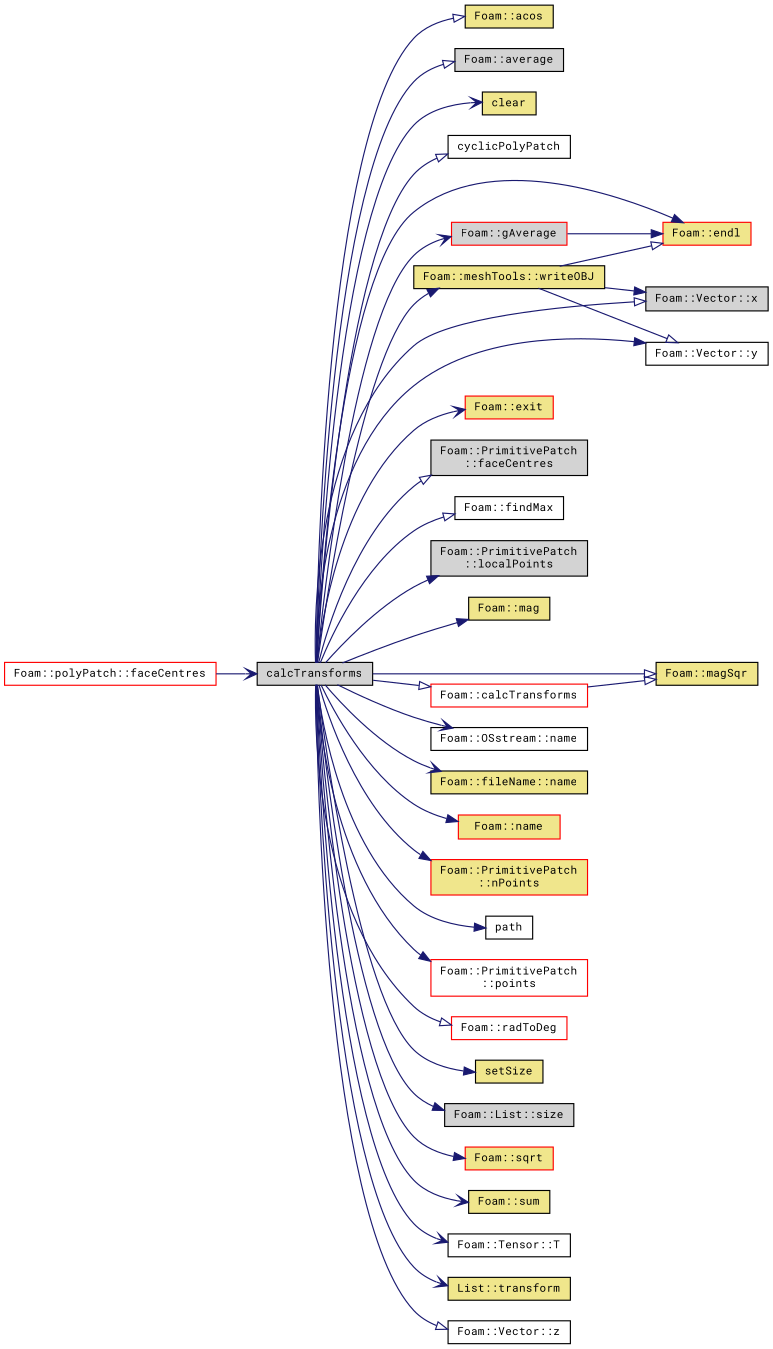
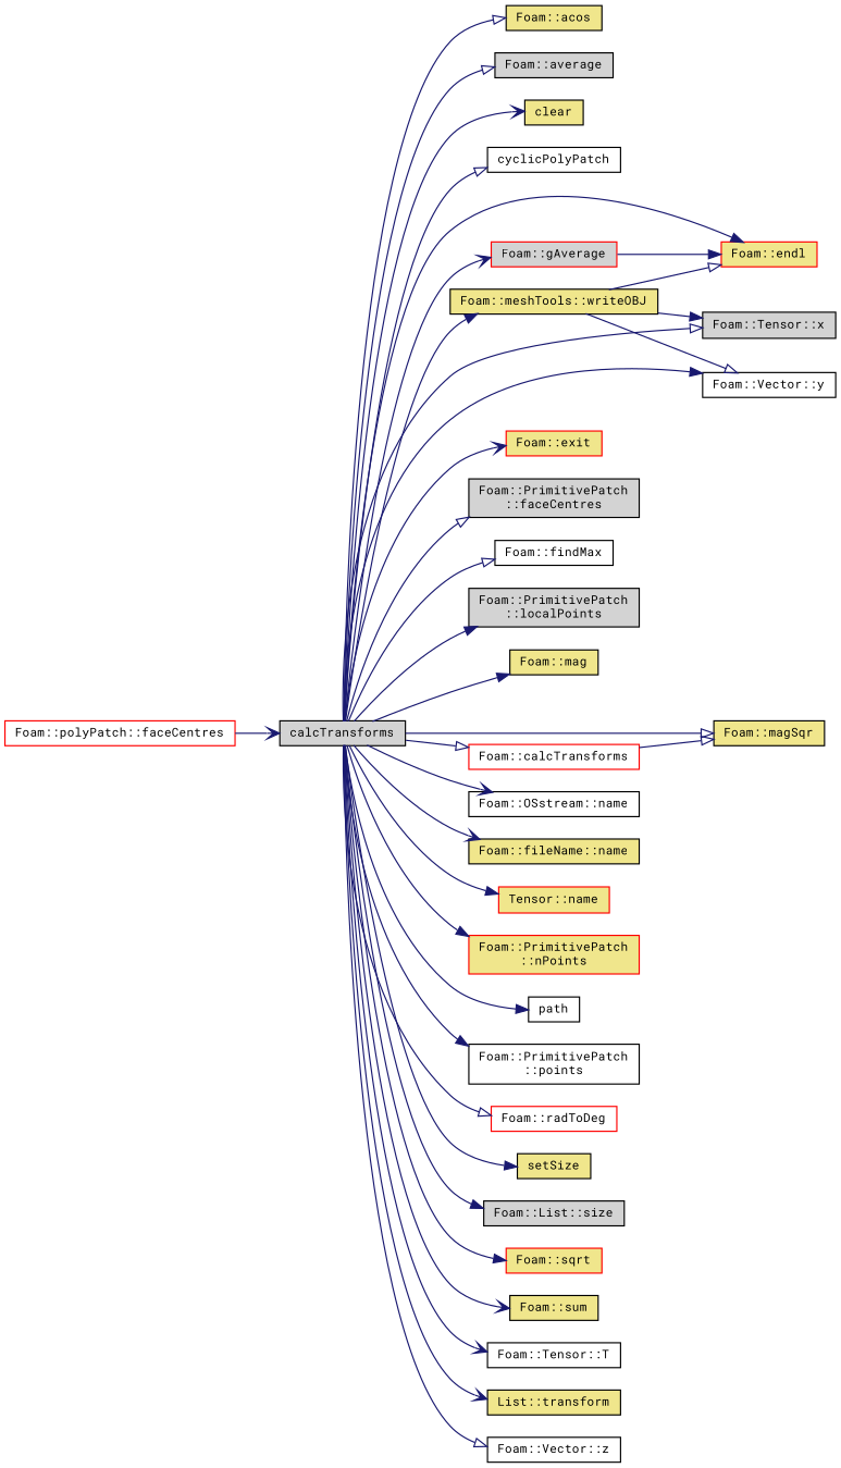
  digraph {
    fontname="Roboto Mono"
    rankdir=LR
    node [color=black fillcolor=khaki fontname="Roboto Mono" fontsize=10 shape=record style=filled]
    edge [arrowhead=normal color=midnightblue fontname="Roboto Mono" fontsize=10 labelfontname=Helvetica labelfontsize=10 style=solid]
    n1 [fillcolor=lightgrey fontcolor=black height=0.2 label=calcTransforms width=0.4]
    n2 [height=0.2 label="Foam::acos" width=0.4]
    n3 [fillcolor=lightgrey height=0.2 label="Foam::average" width=0.4]
    n4 [height=0.2 label=clear width=0.4]
    n5 [fillcolor=white height=0.2 label=cyclicPolyPatch width=0.4]
    n6 [color=red height=0.2 label="Foam::endl" width=0.4]
    n7 [color=red height=0.2 label="Foam::exit" width=0.4]
    n8 [fillcolor=lightgrey height=0.2 label="Foam::PrimitivePatch\l::faceCentres" width=0.4]
    n9 [fillcolor=white height=0.2 label="Foam::findMax" width=0.4]
    n10 [color=red fillcolor=lightgrey height=0.2 label="Foam::gAverage" width=0.4]
    n11 [fillcolor=lightgrey height=0.2 label="Foam::PrimitivePatch\l::localPoints" width=0.4]
    n12 [height=0.2 label="Foam::mag" width=0.4]
    n13 [height=0.2 label="Foam::magSqr" width=0.4]
    n14 [fillcolor=white height=0.2 label="Foam::OSstream::name" width=0.4]
    n15 [height=0.2 label="Foam::fileName::name" width=0.4]
-   n16 [color=red height=0.2 label="Foam::name" width=0.4]
+   n16 [color=red height=0.2 label="Tensor::name" width=0.4]
    n17 [color=red height=0.2 label="Foam::PrimitivePatch\l::nPoints" width=0.4]
    n18 [fillcolor=white height=0.2 label=path width=0.4]
-   n19 [color=red fillcolor=white height=0.2 label="Foam::PrimitivePatch\l::points" width=0.4]
+   n19 [fillcolor=white height=0.2 label="Foam::PrimitivePatch\l::points" width=0.4]
    n20 [color=red fillcolor=white height=0.2 label="Foam::radToDeg" width=0.4]
    n21 [color=red fillcolor=white height=0.2 label="Foam::calcTransforms" width=0.4]
    n22 [height=0.2 label=setSize width=0.4]
    n23 [fillcolor=lightgrey height=0.2 label="Foam::List::size" width=0.4]
    n24 [color=red height=0.2 label="Foam::sqrt" width=0.4]
    n25 [height=0.2 label="Foam::sum" width=0.4]
    n26 [fillcolor=white height=0.2 label="Foam::Tensor::T" width=0.4]
    n27 [height=0.2 label="List::transform" width=0.4]
    n28 [height=0.2 label="Foam::meshTools::writeOBJ" width=0.4]
-   n29 [fillcolor=lightgrey height=0.2 label="Foam::Vector::x" width=0.4]
+   n29 [fillcolor=lightgrey height=0.2 label="Foam::Tensor::x" width=0.4]
    n30 [fillcolor=white height=0.2 label="Foam::Vector::y" width=0.4]
    n31 [fillcolor=white height=0.2 label="Foam::Vector::z" width=0.4]
    n32 [color=red fillcolor=white height=0.2 label="Foam::polyPatch::faceCentres" width=0.4]
    n1 -> n2 [arrowhead=onormal]
    n1 -> n3 [arrowhead=onormal]
    n1 -> n4 [arrowhead=vee]
    n1 -> n5 [arrowhead=onormal]
    n1 -> n6
    n1 -> n7 [arrowhead=vee]
    n1 -> n8 [arrowhead=onormal]
    n1 -> n9 [arrowhead=onormal]
    n1 -> n10 [arrowhead=vee]
    n1 -> n11
    n1 -> n12
    n1 -> n13 [arrowhead=onormal]
    n1 -> n14 [arrowhead=vee]
    n1 -> n15 [arrowhead=vee]
    n1 -> n16
    n1 -> n17
    n1 -> n18
    n1 -> n19
    n1 -> n20 [arrowhead=onormal]
    n1 -> n21 [arrowhead=onormal]
    n1 -> n22
    n1 -> n23
    n1 -> n24
    n1 -> n25 [arrowhead=vee]
    n1 -> n26 [arrowhead=vee]
    n1 -> n27 [arrowhead=vee]
    n1 -> n28
    n1 -> n29 [arrowhead=onormal]
    n1 -> n30
    n1 -> n31 [arrowhead=onormal]
    n10 -> n6
    n21 -> n13 [arrowhead=onormal]
    n28 -> n6 [arrowhead=onormal]
    n28 -> n29
    n28 -> n30 [arrowhead=onormal]
    n32 -> n1 [arrowhead=vee]
  }
